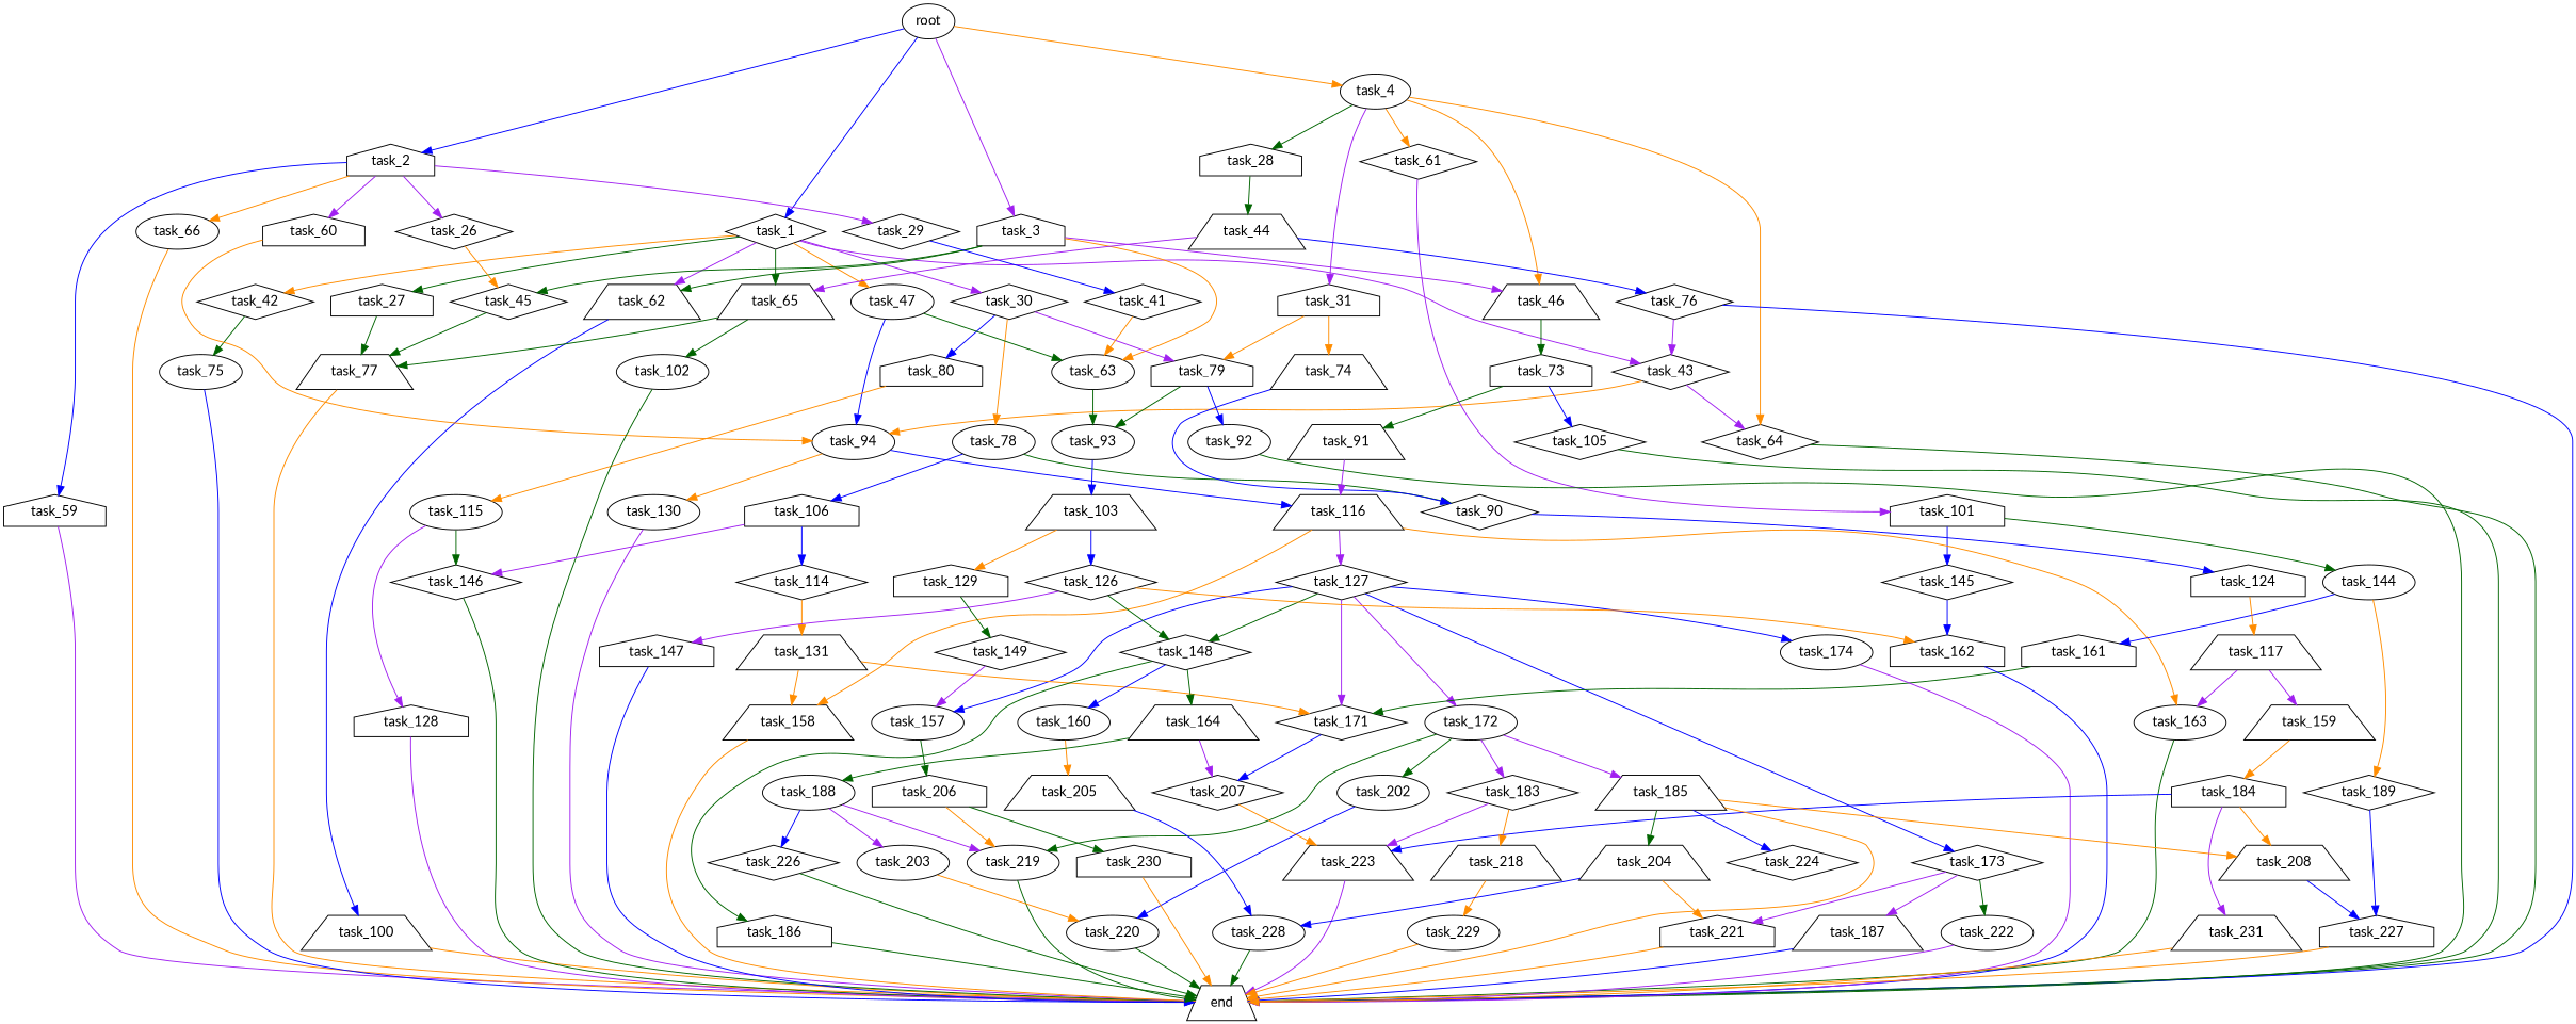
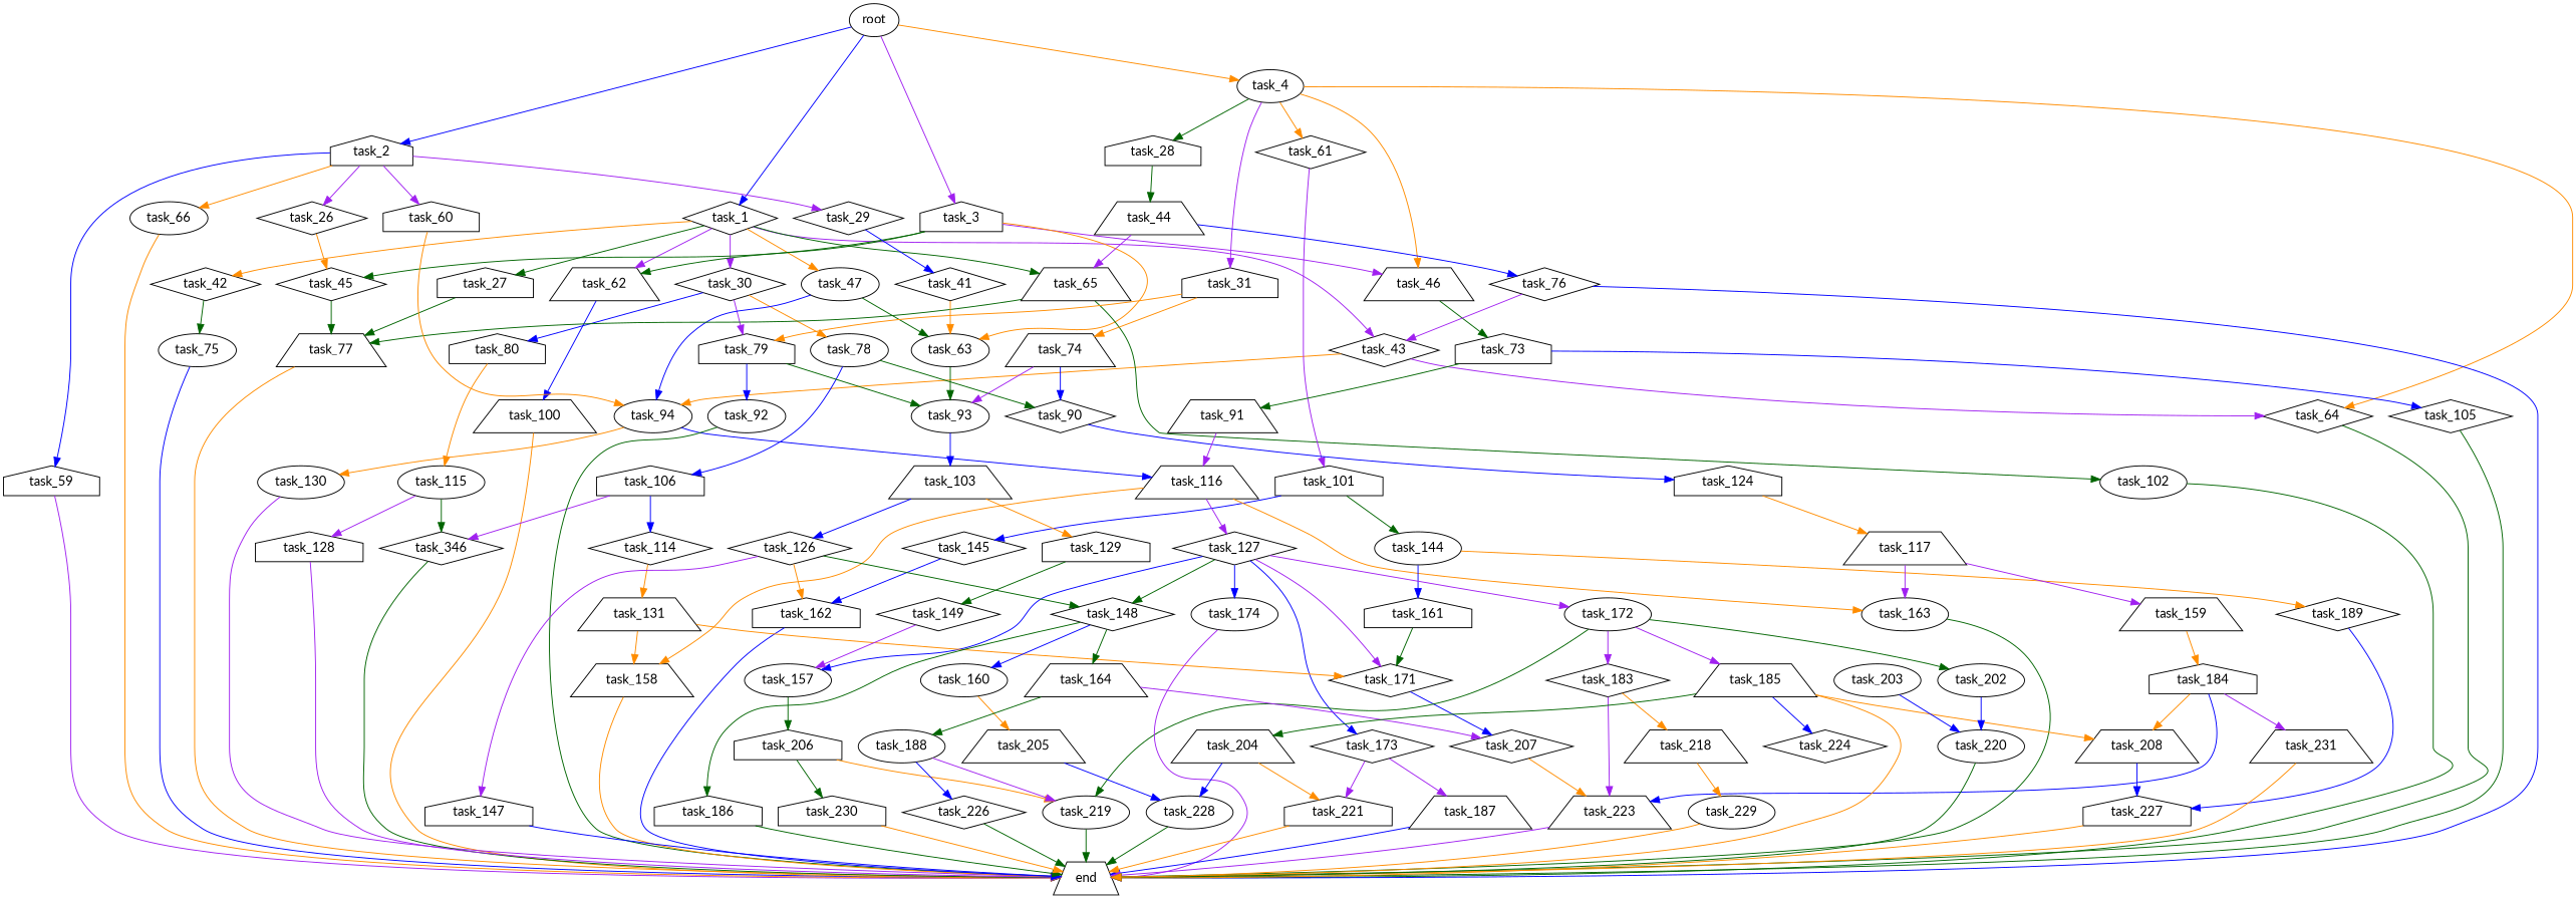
  digraph {
    fontname=Lato
    node [fontname=Lato shape=diamond]
    edge [color=darkorange fontname=Lato]
    task_1
    root [shape=ellipse]
    task_2 [shape=house]
    task_3 [shape=house]
    task_4 [shape=ellipse]
    task_27 [shape=house]
    task_30
    task_42
    task_43
    task_47 [shape=ellipse]
    task_62 [shape=trapezium]
    task_65 [shape=trapezium]
    task_26
    task_29
    task_59 [shape=house]
    task_60 [shape=house]
    task_66 [shape=ellipse]
    task_45
    task_46 [shape=trapezium]
    task_63 [shape=ellipse]
    task_28 [shape=house]
    task_31 [shape=house]
    task_61
    task_64
    task_77 [shape=trapezium]
    task_78 [shape=ellipse]
    task_79 [shape=house]
    task_80 [shape=house]
    task_75 [shape=ellipse]
    task_94 [shape=ellipse]
    task_100 [shape=trapezium]
    task_102 [shape=ellipse]
    task_41
    end [shape=trapezium]
    task_73 [shape=house]
    task_93 [shape=ellipse]
    task_44 [shape=trapezium]
    task_74 [shape=trapezium]
    task_101 [shape=house]
    task_90
    task_106 [shape=house]
    task_92 [shape=ellipse]
    task_115 [shape=ellipse]
    task_76
    task_116 [shape=trapezium]
    task_130 [shape=ellipse]
    task_91 [shape=trapezium]
    task_105
    task_103 [shape=trapezium]
    task_144 [shape=ellipse]
    task_145
    n52 [label=task_124 shape=house]
    task_114
-   task_146
+   task_146 [label=task_346]
    task_128 [shape=house]
    task_127
    task_158 [shape=trapezium]
    task_163 [shape=ellipse]
    task_161 [shape=house]
    task_189
    task_162 [shape=house]
    task_126
    task_129 [shape=house]
    task_117 [shape=trapezium]
    task_131 [shape=trapezium]
    task_159 [shape=trapezium]
    task_148
    task_171
    task_157 [shape=ellipse]
    task_172 [shape=ellipse]
    task_173
    task_174 [shape=ellipse]
    task_147 [shape=house]
    task_149
    task_227 [shape=house]
    task_160 [shape=ellipse]
    task_164 [shape=trapezium]
    task_186 [shape=house]
    task_184 [shape=house]
    task_207
    task_206 [shape=house]
    task_183
    task_185 [shape=trapezium]
    task_202 [shape=ellipse]
    task_219 [shape=ellipse]
    task_187 [shape=trapezium]
    task_221 [shape=house]
-   task_222 [shape=ellipse]
    task_223 [shape=trapezium]
    task_208 [shape=trapezium]
    task_231 [shape=trapezium]
    task_205 [shape=trapezium]
    task_188 [shape=ellipse]
    task_230 [shape=house]
    task_218 [shape=trapezium]
    task_204 [shape=trapezium]
    task_224
    task_220 [shape=ellipse]
    task_228 [shape=ellipse]
    task_203 [shape=ellipse]
    task_226
    task_229 [shape=ellipse]
    task_1 -> task_27 [color=darkgreen]
    task_1 -> task_30 [color=purple]
    task_1 -> task_42
    task_1 -> task_43 [color=purple]
    task_1 -> task_47
    task_1 -> task_62 [color=purple]
    task_1 -> task_65 [color=darkgreen]
    root -> task_1 [color=blue]
    root -> task_2 [color=blue]
    root -> task_3 [color=purple]
    root -> task_4
    task_2 -> task_26 [color=purple]
    task_2 -> task_29 [color=purple]
    task_2 -> task_59 [color=blue]
    task_2 -> task_60 [color=purple]
    task_2 -> task_66
    task_3 -> task_62 [color=darkgreen]
    task_3 -> task_45 [color=darkgreen]
    task_3 -> task_46 [color=purple]
    task_3 -> task_63
    task_4 -> task_46
    task_4 -> task_28 [color=darkgreen]
    task_4 -> task_31 [color=purple]
    task_4 -> task_61
    task_4 -> task_64
    task_27 -> task_77 [color=darkgreen]
    task_30 -> task_78
    task_30 -> task_79 [color=purple]
    task_30 -> task_80 [color=blue]
    task_42 -> task_75 [color=darkgreen]
    task_43 -> task_64 [color=purple]
    task_43 -> task_94
    task_47 -> task_63 [color=darkgreen]
    task_47 -> task_94 [color=blue]
    task_62 -> task_100 [color=blue]
    task_65 -> task_77 [color=darkgreen]
    task_65 -> task_102 [color=darkgreen]
    task_26 -> task_45
    task_29 -> task_41 [color=blue]
    task_59 -> end [color=purple]
    task_60 -> task_94
    task_66 -> end
    task_45 -> task_77 [color=darkgreen]
    task_46 -> task_73 [color=darkgreen]
    task_63 -> task_93 [color=darkgreen]
    task_28 -> task_44 [color=darkgreen]
    task_31 -> task_79
    task_31 -> task_74
    task_61 -> task_101 [color=purple]
    task_64 -> end [color=darkgreen]
    task_77 -> end
    task_78 -> task_90 [color=darkgreen]
    task_78 -> task_106 [color=blue]
    task_79 -> task_93 [color=darkgreen]
    task_79 -> task_92 [color=blue]
    task_80 -> task_115
    task_75 -> end [color=blue]
    task_94 -> task_116 [color=blue]
    task_94 -> task_130
    task_100 -> end
    task_102 -> end [color=darkgreen]
    task_41 -> task_63
    task_73 -> task_91 [color=darkgreen]
    task_73 -> task_105 [color=blue]
    task_93 -> task_103 [color=blue]
    task_44 -> task_65 [color=purple]
    task_44 -> task_76 [color=blue]
+   task_74 -> task_93 [color=purple]
    task_74 -> task_90 [color=blue]
    task_101 -> task_144 [color=darkgreen]
    task_101 -> task_145 [color=blue]
    task_90 -> n52 [color=blue]
    task_106 -> task_114 [color=blue]
    task_106 -> task_146 [color=purple]
    task_92 -> end [color=darkgreen]
    task_115 -> task_146 [color=darkgreen]
    task_115 -> task_128 [color=purple]
    task_76 -> task_43 [color=purple]
    task_76 -> end [color=blue]
    task_116 -> task_127 [color=purple]
    task_116 -> task_158
    task_116 -> task_163
    task_130 -> end [color=purple]
    task_91 -> task_116 [color=purple]
    task_105 -> end [color=darkgreen]
    task_103 -> task_126 [color=blue]
    task_103 -> task_129
    task_144 -> task_161 [color=blue]
    task_144 -> task_189
    task_145 -> task_162 [color=blue]
    n52 -> task_117
    task_114 -> task_131
    task_146 -> end [color=darkgreen]
    task_128 -> end [color=purple]
    task_127 -> task_148 [color=darkgreen]
    task_127 -> task_171 [color=purple]
    task_127 -> task_157 [color=blue]
    task_127 -> task_172 [color=purple]
    task_127 -> task_173 [color=blue]
    task_127 -> task_174 [color=blue]
    task_158 -> end
    task_163 -> end [color=darkgreen]
    task_161 -> task_171 [color=darkgreen]
    task_189 -> task_227 [color=blue]
    task_162 -> end [color=blue]
    task_126 -> task_162
    task_126 -> task_148 [color=darkgreen]
    task_126 -> task_147 [color=purple]
    task_129 -> task_149 [color=darkgreen]
    task_117 -> task_163 [color=purple]
    task_117 -> task_159 [color=purple]
    task_131 -> task_158
    task_131 -> task_171
    task_159 -> task_184
    task_148 -> task_160 [color=blue]
    task_148 -> task_164 [color=darkgreen]
    task_148 -> task_186 [color=darkgreen]
    task_171 -> task_207 [color=blue]
    task_157 -> task_206 [color=darkgreen]
    task_172 -> task_183 [color=purple]
    task_172 -> task_185 [color=purple]
    task_172 -> task_202 [color=darkgreen]
    task_172 -> task_219 [color=darkgreen]
    task_173 -> task_187 [color=purple]
    task_173 -> task_221 [color=purple]
-   task_173 -> task_222 [color=darkgreen]
    task_174 -> end [color=purple]
    task_147 -> end [color=blue]
    task_149 -> task_157 [color=purple]
    task_227 -> end
    task_160 -> task_205
    task_164 -> task_207 [color=purple]
    task_164 -> task_188 [color=darkgreen]
    task_186 -> end [color=darkgreen]
    task_184 -> task_223 [color=blue]
    task_184 -> task_208
    task_184 -> task_231 [color=purple]
    task_207 -> task_223
    task_206 -> task_219
    task_206 -> task_230 [color=darkgreen]
    task_183 -> task_223 [color=purple]
    task_183 -> task_218
    task_185 -> end
    task_185 -> task_208
    task_185 -> task_204 [color=darkgreen]
    task_185 -> task_224 [color=blue]
    task_202 -> task_220 [color=blue]
    task_219 -> end [color=darkgreen]
    task_187 -> end [color=blue]
    task_221 -> end
-   task_222 -> end [color=purple]
    task_223 -> end [color=purple]
    task_208 -> task_227 [color=blue]
    task_231 -> end
    task_205 -> task_228 [color=blue]
    task_188 -> task_219 [color=purple]
-   task_188 -> task_203 [color=purple]
    task_188 -> task_226 [color=blue]
    task_230 -> end
    task_218 -> task_229
    task_204 -> task_221
    task_204 -> task_228 [color=blue]
    task_220 -> end [color=darkgreen]
    task_228 -> end [color=darkgreen]
-   task_203 -> task_220
+   task_203 -> task_220 [color=blue]
    task_226 -> end [color=darkgreen]
    task_229 -> end
  }
